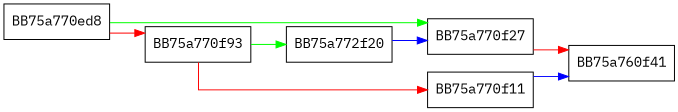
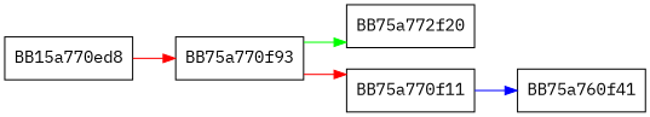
  digraph {
    fontname="IBM Plex Mono"
    rankdir=LR
    splines=ortho
    node [fontname="IBM Plex Mono" shape=box]
    edge [color=red fontname="IBM Plex Mono"]
-   BB75a770ed8
-   BB75a770f27
+   BB75a770ed8 [label=BB15a770ed8]
    n3 [label=BB75a770f93]
    n4 [label=BB75a760f41]
    n5 [label=BB75a772f20]
    BB75a770f11
-   BB75a770ed8 -> BB75a770f27 [color=green]
    BB75a770ed8 -> n3
-   BB75a770f27 -> n4
    n3 -> n5 [color=green]
    n3 -> BB75a770f11
-   n5 -> BB75a770f27 [color=blue]
    BB75a770f11 -> n4 [color=blue]
  }
